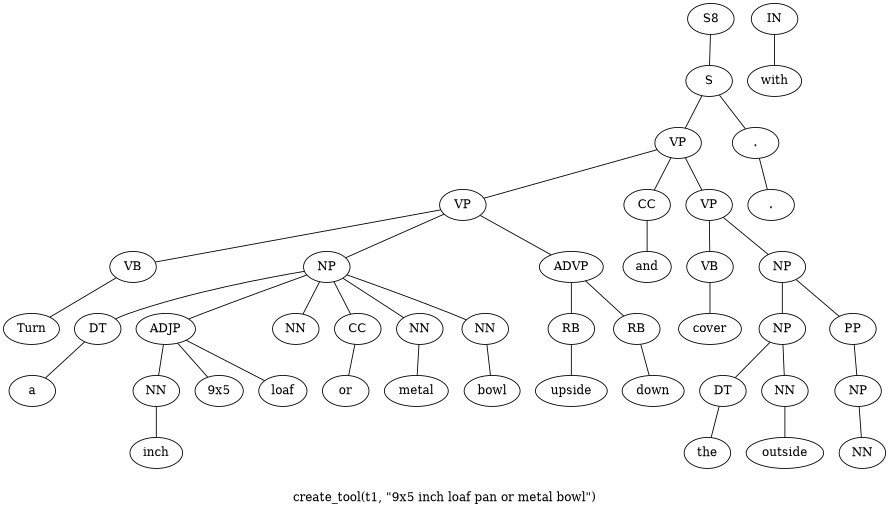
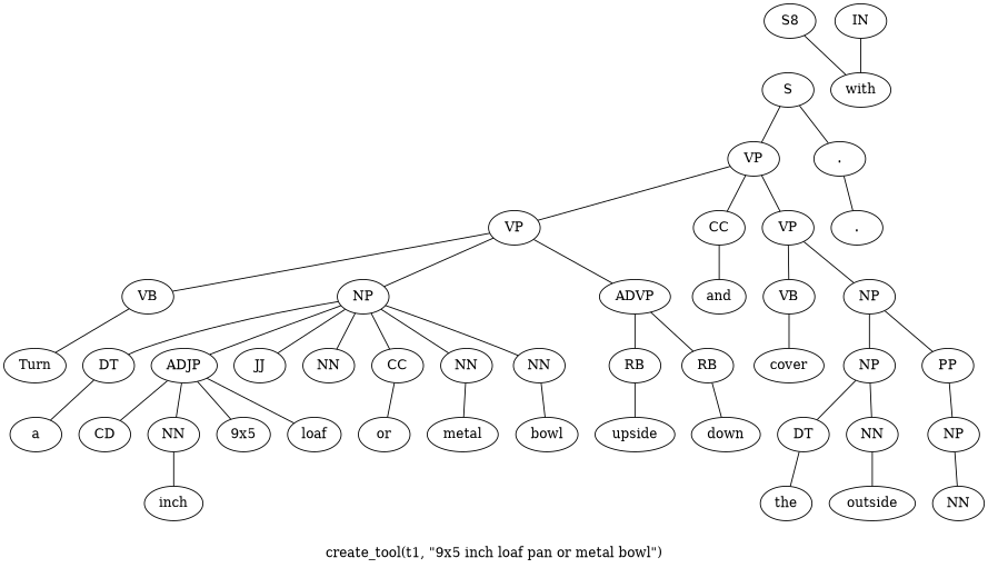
  graph {
    label="create_tool(t1, \"9x5 inch loaf pan or metal bowl\")"
    n1 [label=S8]
    n2 [label=S]
    n3 [label=VP]
    n4 [label="."]
    n5 [label=VP]
    n6 [label=CC]
    n7 [label=VP]
    n8 [label="."]
    n9 [label=VB]
    n10 [label=NP]
    n11 [label=ADVP]
    n12 [label=and]
    n13 [label=VB]
    n14 [label=NP]
    n15 [label=Turn]
    n16 [label=DT]
    n17 [label=ADJP]
+   n18 [label=JJ]
    n19 [label=NN]
    n20 [label=CC]
    n21 [label=NN]
    n22 [label=NN]
    n23 [label=RB]
    n24 [label=RB]
    n25 [label=a]
+   n26 [label=CD]
    n27 [label=NN]
    n28 [label="9x5"]
    n29 [label=loaf]
    n30 [label=or]
    n31 [label=metal]
    n32 [label=bowl]
    n33 [label=inch]
    n34 [label=upside]
    n35 [label=down]
    n36 [label=cover]
    n37 [label=NP]
    n38 [label=PP]
    n39 [label=DT]
    n40 [label=NN]
    n41 [label=NP]
    n42 [label=the]
    n43 [label=outside]
    n44 [label=IN]
    n45 [label=with]
    n46 [label=NN]
-   n1 -- n2
+   n1 -- n45
    n2 -- n3
    n2 -- n4
    n3 -- n5
    n3 -- n6
    n3 -- n7
    n4 -- n8
    n5 -- n9
    n5 -- n10
    n5 -- n11
    n6 -- n12
    n7 -- n13
    n7 -- n14
    n9 -- n15
    n10 -- n16
    n10 -- n17
+   n10 -- n18
    n10 -- n19
    n10 -- n20
    n10 -- n21
    n10 -- n22
    n11 -- n23
    n11 -- n24
    n13 -- n36
    n14 -- n37
    n14 -- n38
    n16 -- n25
+   n17 -- n26
    n17 -- n27
    n17 -- n28
    n17 -- n29
    n20 -- n30
    n21 -- n31
    n22 -- n32
    n23 -- n34
    n24 -- n35
    n27 -- n33
    n37 -- n39
    n37 -- n40
    n38 -- n41
    n39 -- n42
    n40 -- n43
    n41 -- n46
    n44 -- n45
  }
